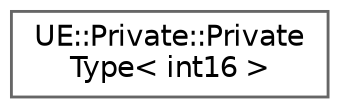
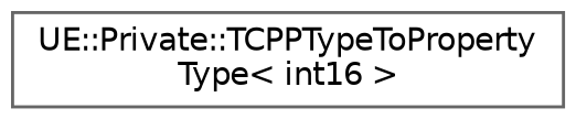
  digraph {
    rankdir=TB
-   n1 [color=grey40 fillcolor=white fontname=Helvetica fontsize=10 height=0.2 label="UE::Private::Private\lType\< int16 \>" shape=box style=filled width=0.4]
+   n1 [color=grey40 fillcolor=white fontname=Helvetica fontsize=10 height=0.2 label="UE::Private::TCPPTypeToProperty\lType\< int16 \>" shape=box style=filled width=0.4]
  }
